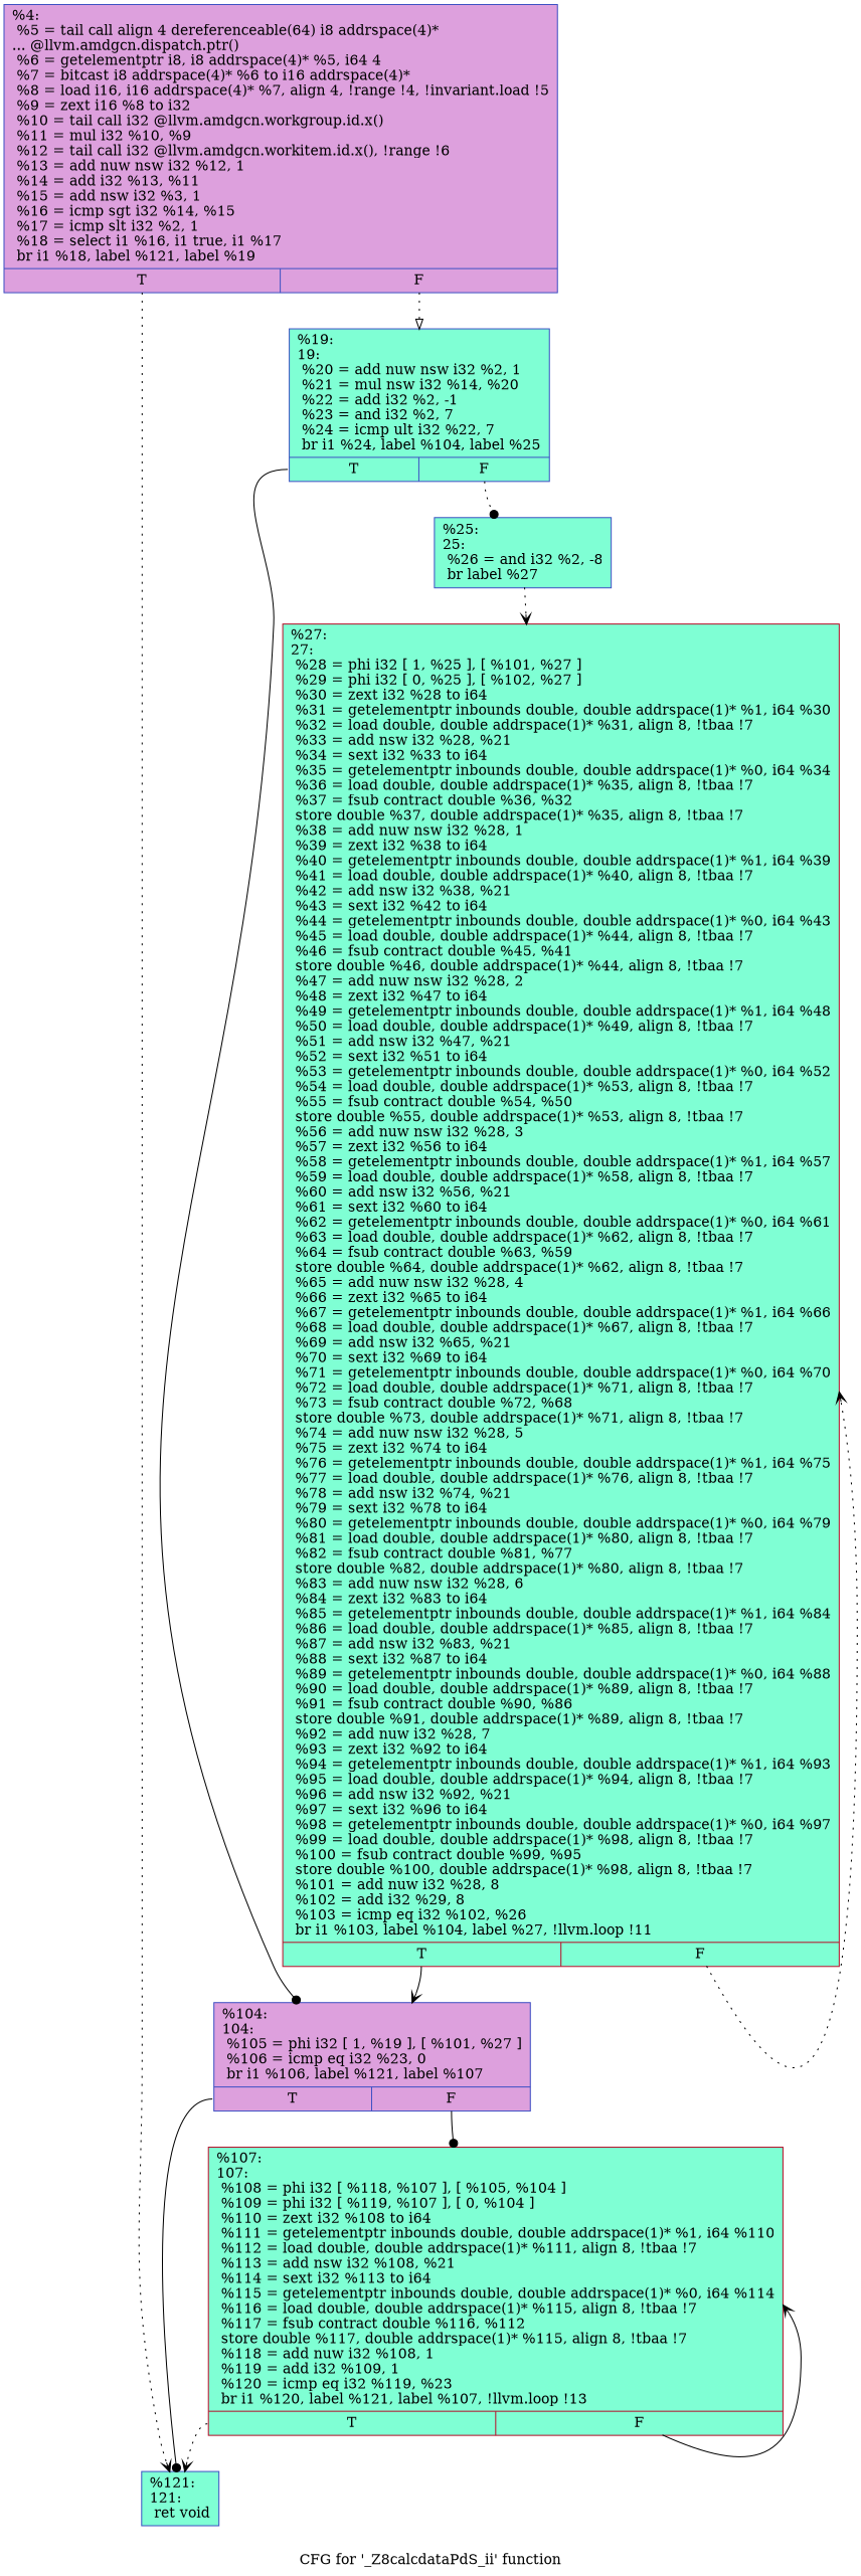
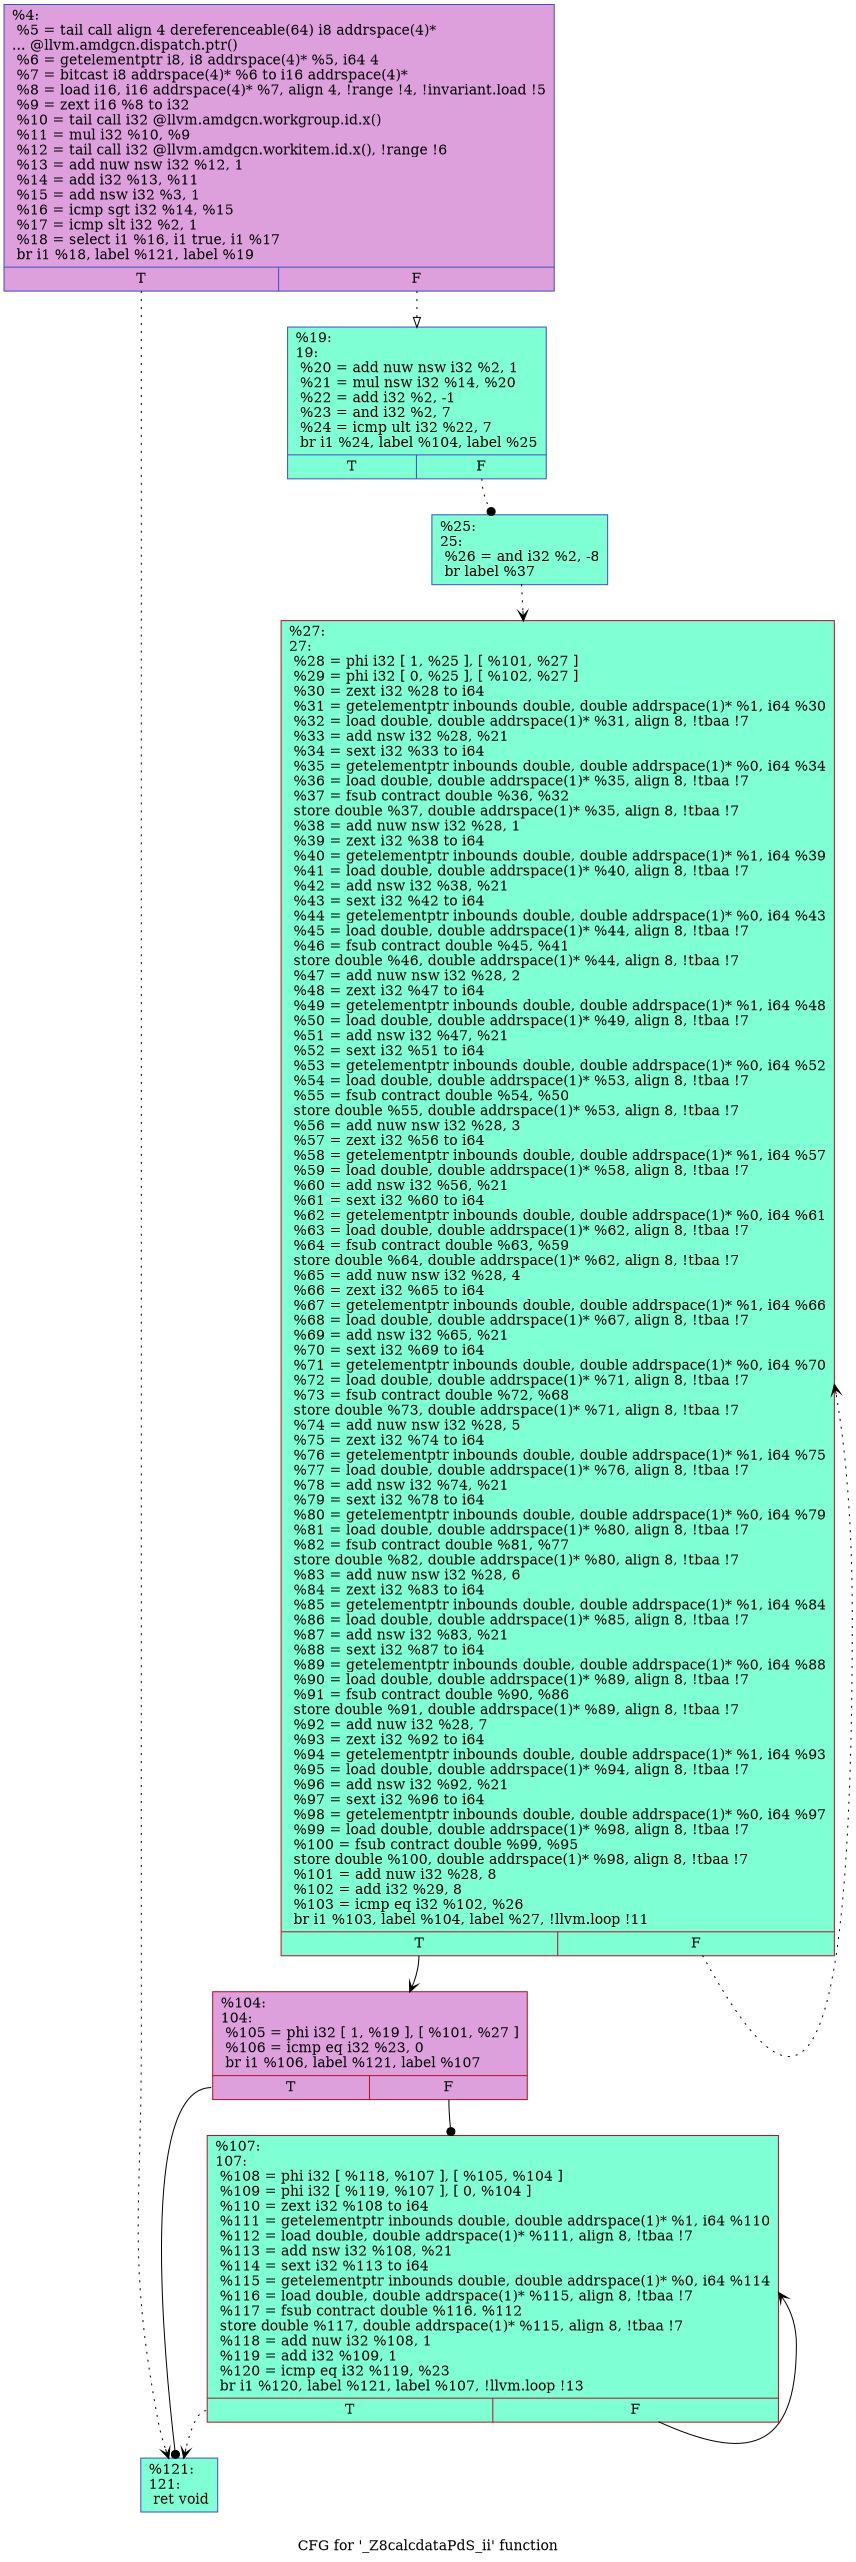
  digraph {
    label="CFG for '_Z8calcdataPdS_ii' function"
    node [color="#3d50c3ff" fillcolor=aquamarine shape=record style=filled]
    edge [arrowhead=vee style=dotted tailport=s0]
    n1 [fillcolor=plum label="{%4:\l  %5 = tail call align 4 dereferenceable(64) i8 addrspace(4)*\l... @llvm.amdgcn.dispatch.ptr()\l  %6 = getelementptr i8, i8 addrspace(4)* %5, i64 4\l  %7 = bitcast i8 addrspace(4)* %6 to i16 addrspace(4)*\l  %8 = load i16, i16 addrspace(4)* %7, align 4, !range !4, !invariant.load !5\l  %9 = zext i16 %8 to i32\l  %10 = tail call i32 @llvm.amdgcn.workgroup.id.x()\l  %11 = mul i32 %10, %9\l  %12 = tail call i32 @llvm.amdgcn.workitem.id.x(), !range !6\l  %13 = add nuw nsw i32 %12, 1\l  %14 = add i32 %13, %11\l  %15 = add nsw i32 %3, 1\l  %16 = icmp sgt i32 %14, %15\l  %17 = icmp slt i32 %2, 1\l  %18 = select i1 %16, i1 true, i1 %17\l  br i1 %18, label %121, label %19\l|{<s0>T|<s1>F}}"]
    n2 [label="{%121:\l121:                                              \l  ret void\l}"]
    n3 [label="{%19:\l19:                                               \l  %20 = add nuw nsw i32 %2, 1\l  %21 = mul nsw i32 %14, %20\l  %22 = add i32 %2, -1\l  %23 = and i32 %2, 7\l  %24 = icmp ult i32 %22, 7\l  br i1 %24, label %104, label %25\l|{<s0>T|<s1>F}}"]
-   n4 [fillcolor=plum label="{%104:\l104:                                              \l  %105 = phi i32 [ 1, %19 ], [ %101, %27 ]\l  %106 = icmp eq i32 %23, 0\l  br i1 %106, label %121, label %107\l|{<s0>T|<s1>F}}"]
-   n5 [label="{%25:\l25:                                               \l  %26 = and i32 %2, -8\l  br label %27\l}"]
+   n4 [color="#b70d28ff" fillcolor=plum label="{%104:\l104:                                              \l  %105 = phi i32 [ 1, %19 ], [ %101, %27 ]\l  %106 = icmp eq i32 %23, 0\l  br i1 %106, label %121, label %107\l|{<s0>T|<s1>F}}"]
+   n5 [label="{%25:\l25:                                               \l  %26 = and i32 %2, -8\l  br label %37\l}"]
    n6 [color="#b70d28ff" label="{%107:\l107:                                              \l  %108 = phi i32 [ %118, %107 ], [ %105, %104 ]\l  %109 = phi i32 [ %119, %107 ], [ 0, %104 ]\l  %110 = zext i32 %108 to i64\l  %111 = getelementptr inbounds double, double addrspace(1)* %1, i64 %110\l  %112 = load double, double addrspace(1)* %111, align 8, !tbaa !7\l  %113 = add nsw i32 %108, %21\l  %114 = sext i32 %113 to i64\l  %115 = getelementptr inbounds double, double addrspace(1)* %0, i64 %114\l  %116 = load double, double addrspace(1)* %115, align 8, !tbaa !7\l  %117 = fsub contract double %116, %112\l  store double %117, double addrspace(1)* %115, align 8, !tbaa !7\l  %118 = add nuw i32 %108, 1\l  %119 = add i32 %109, 1\l  %120 = icmp eq i32 %119, %23\l  br i1 %120, label %121, label %107, !llvm.loop !13\l|{<s0>T|<s1>F}}"]
    n7 [color="#b70d28ff" label="{%27:\l27:                                               \l  %28 = phi i32 [ 1, %25 ], [ %101, %27 ]\l  %29 = phi i32 [ 0, %25 ], [ %102, %27 ]\l  %30 = zext i32 %28 to i64\l  %31 = getelementptr inbounds double, double addrspace(1)* %1, i64 %30\l  %32 = load double, double addrspace(1)* %31, align 8, !tbaa !7\l  %33 = add nsw i32 %28, %21\l  %34 = sext i32 %33 to i64\l  %35 = getelementptr inbounds double, double addrspace(1)* %0, i64 %34\l  %36 = load double, double addrspace(1)* %35, align 8, !tbaa !7\l  %37 = fsub contract double %36, %32\l  store double %37, double addrspace(1)* %35, align 8, !tbaa !7\l  %38 = add nuw nsw i32 %28, 1\l  %39 = zext i32 %38 to i64\l  %40 = getelementptr inbounds double, double addrspace(1)* %1, i64 %39\l  %41 = load double, double addrspace(1)* %40, align 8, !tbaa !7\l  %42 = add nsw i32 %38, %21\l  %43 = sext i32 %42 to i64\l  %44 = getelementptr inbounds double, double addrspace(1)* %0, i64 %43\l  %45 = load double, double addrspace(1)* %44, align 8, !tbaa !7\l  %46 = fsub contract double %45, %41\l  store double %46, double addrspace(1)* %44, align 8, !tbaa !7\l  %47 = add nuw nsw i32 %28, 2\l  %48 = zext i32 %47 to i64\l  %49 = getelementptr inbounds double, double addrspace(1)* %1, i64 %48\l  %50 = load double, double addrspace(1)* %49, align 8, !tbaa !7\l  %51 = add nsw i32 %47, %21\l  %52 = sext i32 %51 to i64\l  %53 = getelementptr inbounds double, double addrspace(1)* %0, i64 %52\l  %54 = load double, double addrspace(1)* %53, align 8, !tbaa !7\l  %55 = fsub contract double %54, %50\l  store double %55, double addrspace(1)* %53, align 8, !tbaa !7\l  %56 = add nuw nsw i32 %28, 3\l  %57 = zext i32 %56 to i64\l  %58 = getelementptr inbounds double, double addrspace(1)* %1, i64 %57\l  %59 = load double, double addrspace(1)* %58, align 8, !tbaa !7\l  %60 = add nsw i32 %56, %21\l  %61 = sext i32 %60 to i64\l  %62 = getelementptr inbounds double, double addrspace(1)* %0, i64 %61\l  %63 = load double, double addrspace(1)* %62, align 8, !tbaa !7\l  %64 = fsub contract double %63, %59\l  store double %64, double addrspace(1)* %62, align 8, !tbaa !7\l  %65 = add nuw nsw i32 %28, 4\l  %66 = zext i32 %65 to i64\l  %67 = getelementptr inbounds double, double addrspace(1)* %1, i64 %66\l  %68 = load double, double addrspace(1)* %67, align 8, !tbaa !7\l  %69 = add nsw i32 %65, %21\l  %70 = sext i32 %69 to i64\l  %71 = getelementptr inbounds double, double addrspace(1)* %0, i64 %70\l  %72 = load double, double addrspace(1)* %71, align 8, !tbaa !7\l  %73 = fsub contract double %72, %68\l  store double %73, double addrspace(1)* %71, align 8, !tbaa !7\l  %74 = add nuw nsw i32 %28, 5\l  %75 = zext i32 %74 to i64\l  %76 = getelementptr inbounds double, double addrspace(1)* %1, i64 %75\l  %77 = load double, double addrspace(1)* %76, align 8, !tbaa !7\l  %78 = add nsw i32 %74, %21\l  %79 = sext i32 %78 to i64\l  %80 = getelementptr inbounds double, double addrspace(1)* %0, i64 %79\l  %81 = load double, double addrspace(1)* %80, align 8, !tbaa !7\l  %82 = fsub contract double %81, %77\l  store double %82, double addrspace(1)* %80, align 8, !tbaa !7\l  %83 = add nuw nsw i32 %28, 6\l  %84 = zext i32 %83 to i64\l  %85 = getelementptr inbounds double, double addrspace(1)* %1, i64 %84\l  %86 = load double, double addrspace(1)* %85, align 8, !tbaa !7\l  %87 = add nsw i32 %83, %21\l  %88 = sext i32 %87 to i64\l  %89 = getelementptr inbounds double, double addrspace(1)* %0, i64 %88\l  %90 = load double, double addrspace(1)* %89, align 8, !tbaa !7\l  %91 = fsub contract double %90, %86\l  store double %91, double addrspace(1)* %89, align 8, !tbaa !7\l  %92 = add nuw i32 %28, 7\l  %93 = zext i32 %92 to i64\l  %94 = getelementptr inbounds double, double addrspace(1)* %1, i64 %93\l  %95 = load double, double addrspace(1)* %94, align 8, !tbaa !7\l  %96 = add nsw i32 %92, %21\l  %97 = sext i32 %96 to i64\l  %98 = getelementptr inbounds double, double addrspace(1)* %0, i64 %97\l  %99 = load double, double addrspace(1)* %98, align 8, !tbaa !7\l  %100 = fsub contract double %99, %95\l  store double %100, double addrspace(1)* %98, align 8, !tbaa !7\l  %101 = add nuw i32 %28, 8\l  %102 = add i32 %29, 8\l  %103 = icmp eq i32 %102, %26\l  br i1 %103, label %104, label %27, !llvm.loop !11\l|{<s0>T|<s1>F}}"]
    n1 -> n2
    n1 -> n3 [arrowhead=onormal tailport=s1]
-   n3 -> n4 [arrowhead=dot style=solid]
    n3 -> n5 [arrowhead=dot tailport=s1]
    n4 -> n2 [arrowhead=dot style=solid]
    n4 -> n6 [arrowhead=dot style=solid tailport=s1]
    n5 -> n7
    n6 -> n2
    n6 -> n6 [style=solid tailport=s1]
    n7 -> n4 [style=solid]
    n7 -> n7 [tailport=s1]
  }
